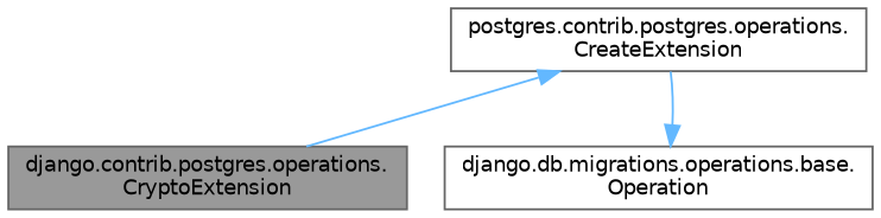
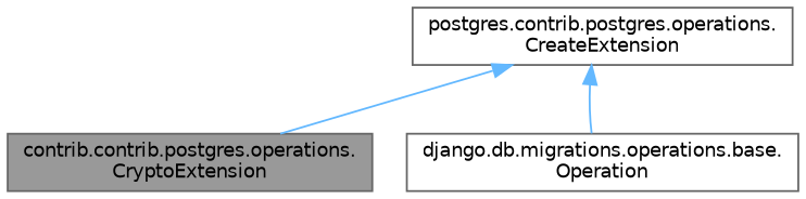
  digraph {
    node [color=gray40 fillcolor=white fontname=Helvetica fontsize=10 shape=box style=filled]
    edge [color=steelblue1 dir=back fontname=Helvetica fontsize=10 labelfontname=Helvetica labelfontsize=10 style=solid]
-   n1 [fillcolor=grey60 fontcolor=black height=0.2 label="django.contrib.postgres.operations.\lCryptoExtension" width=0.4]
+   n1 [fillcolor=grey60 fontcolor=black height=0.2 label="contrib.contrib.postgres.operations.\lCryptoExtension" width=0.4]
    n2 [height=0.2 label="postgres.contrib.postgres.operations.\lCreateExtension" width=0.4]
    n3 [height=0.2 label="django.db.migrations.operations.base.\lOperation" width=0.4]
    n2 -> n1
-   n3 -> n2
+   n2 -> n3
  }
